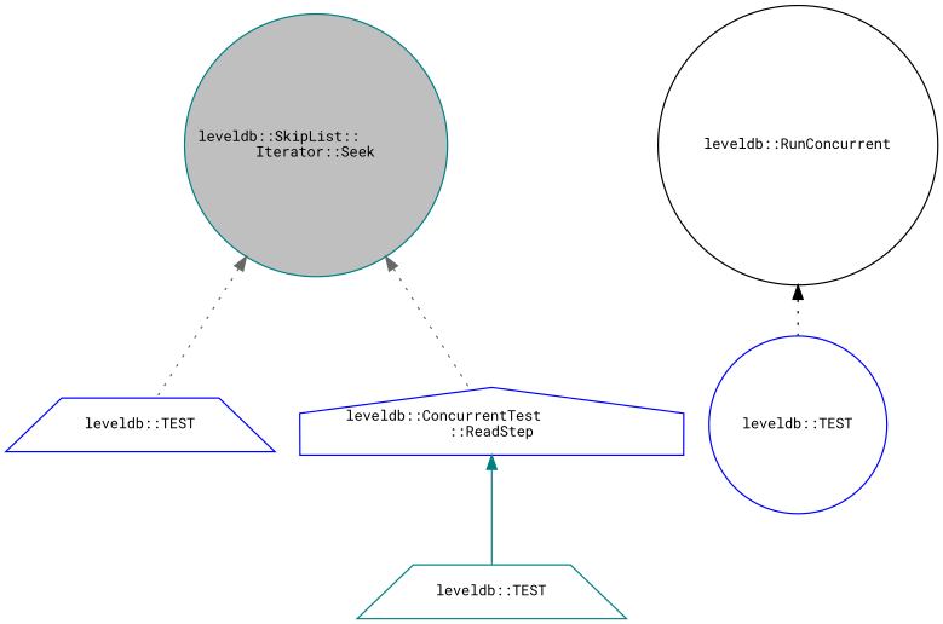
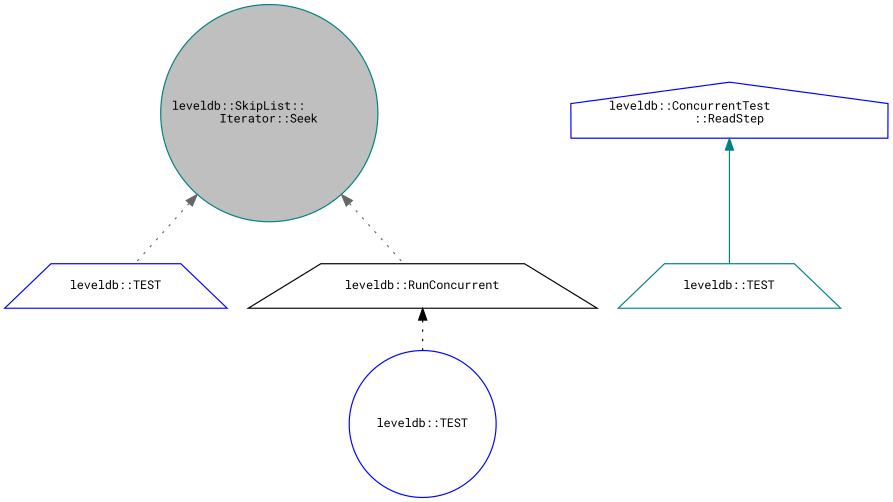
  digraph {
    fontname="Roboto Mono"
    rankdir=TB
    node [color=blue fillcolor=white fontname="Roboto Mono" fontsize=10 shape=circle style=filled]
    edge [color=gray40 dir=back fontname="Roboto Mono" fontsize=10 labelfontname=Helvetica labelfontsize=10 style=dotted]
    n1 [color=teal fillcolor=grey75 fontcolor=black height=0.2 label="leveldb::SkipList::\lIterator::Seek" width=0.4]
    n2 [height=0.2 label="leveldb::TEST" shape=trapezium width=0.4]
    n3 [height=0.2 label="leveldb::ConcurrentTest\l::ReadStep" shape=house width=0.4]
    n4 [color=teal height=0.2 label="leveldb::TEST" shape=trapezium width=0.4]
-   n5 [color=black height=0.2 label="leveldb::RunConcurrent" width=0.4]
+   n5 [color=black height=0.2 label="leveldb::RunConcurrent" shape=trapezium width=0.4]
    n6 [height=0.2 label="leveldb::TEST" width=0.4]
    n1 -> n2
-   n1 -> n3
+   n1 -> n5
    n3 -> n4 [color=teal style=solid]
    n5 -> n6 [color=black]
  }
